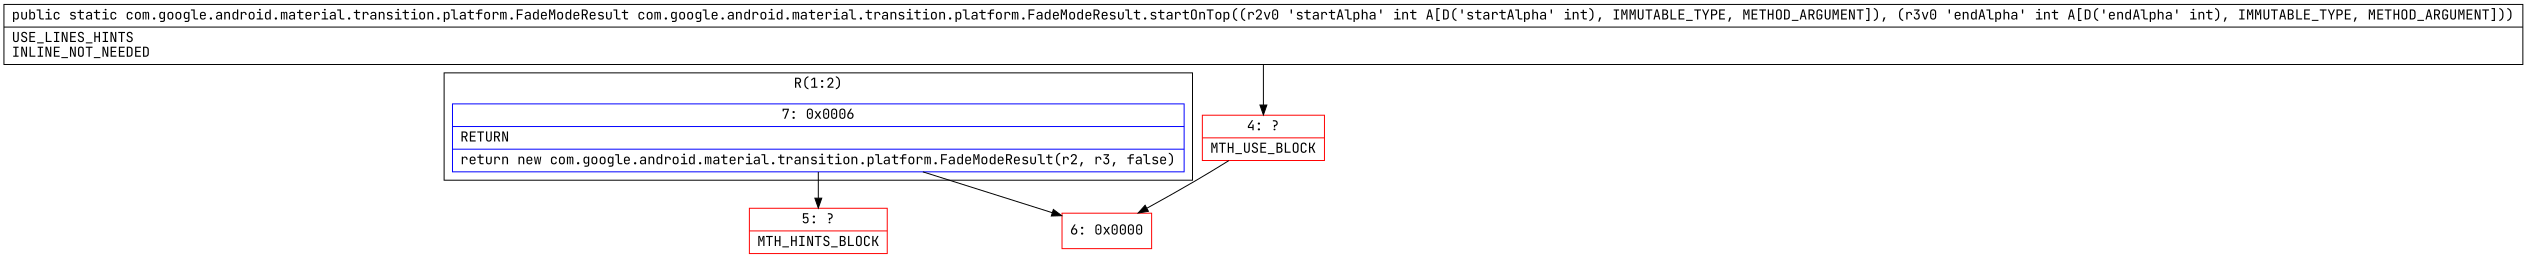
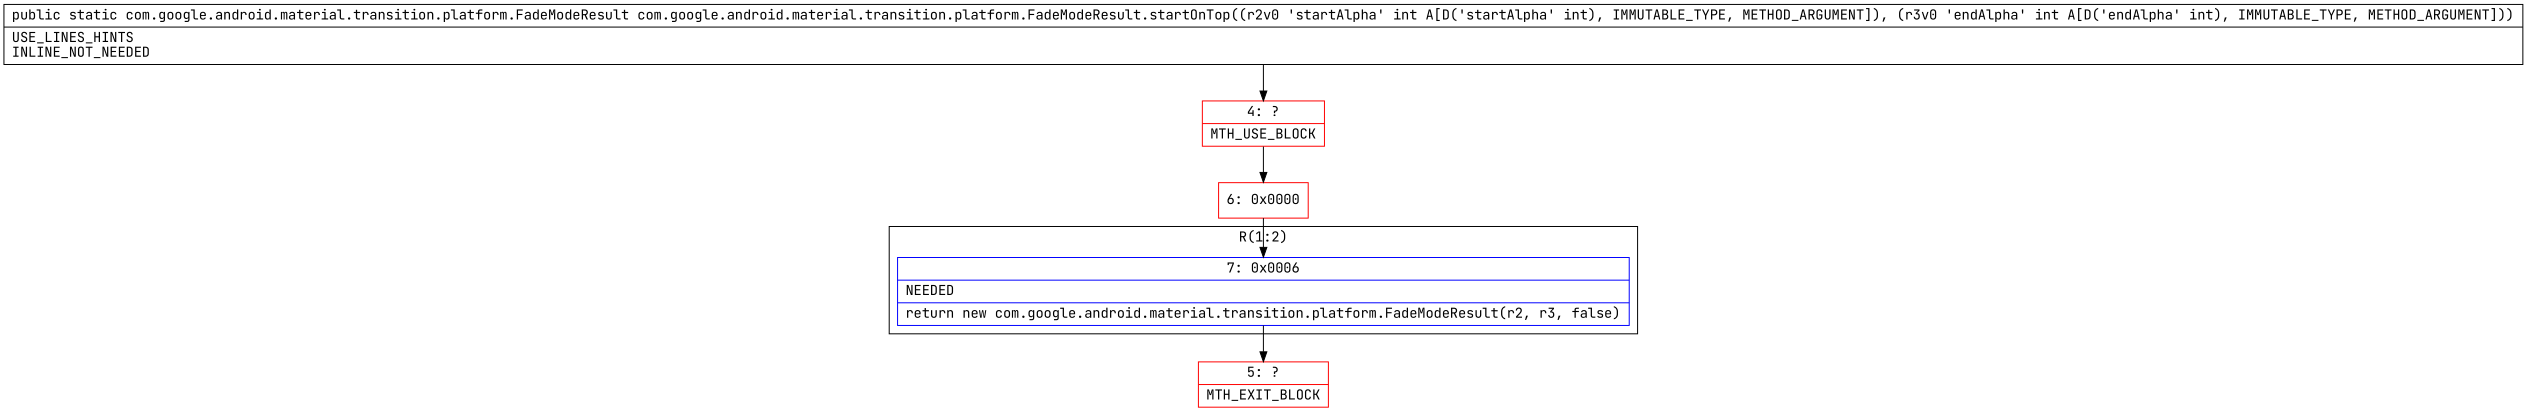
  digraph {
    fontname="JetBrains Mono"
    node [color=red fontname="JetBrains Mono" shape=record]
    edge [fontname="JetBrains Mono"]
-   n1 [color=blue label="{7\:\ 0x0006|RETURN\l|return new com.google.android.material.transition.platform.FadeModeResult(r2, r3, false)\l}"]
-   n2 [label="{5\:\ ?|MTH_HINTS_BLOCK\l}"]
+   n1 [color=blue label="{7\:\ 0x0006|NEEDED\l|return new com.google.android.material.transition.platform.FadeModeResult(r2, r3, false)\l}"]
+   n2 [label="{5\:\ ?|MTH_EXIT_BLOCK\l}"]
    n3 [label="{4\:\ ?|MTH_USE_BLOCK\l}"]
    n4 [label="{6\:\ 0x0000}"]
    n5 [label="{public static com.google.android.material.transition.platform.FadeModeResult com.google.android.material.transition.platform.FadeModeResult.startOnTop((r2v0 'startAlpha' int A[D('startAlpha' int), IMMUTABLE_TYPE, METHOD_ARGUMENT]), (r3v0 'endAlpha' int A[D('endAlpha' int), IMMUTABLE_TYPE, METHOD_ARGUMENT]))  | USE_LINES_HINTS\lINLINE_NOT_NEEDED\l}" color=""]
    subgraph cluster_1 {
      label="R(1:2)"
      n1
    }
    n1 -> n2
    n3 -> n4
-   n1 -> n4
+   n4 -> n1
    n5 -> n3
  }
